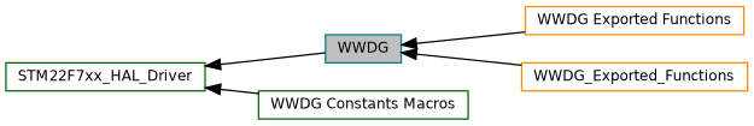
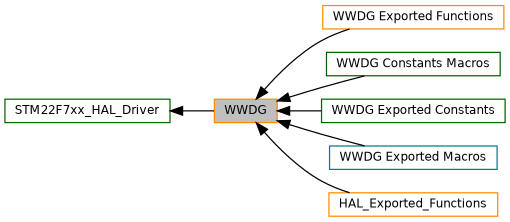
  digraph {
    rankdir=LR
    node [color=darkgreen fillcolor=white fontname=Helvetica fontsize=10 shape=record style=filled]
    edge [dir=back fontname=Helvetica fontsize=10 labelfontname=Helvetica labelfontsize=10 shape=plaintext style=solid]
-   n1 [color=teal fillcolor=grey75 fontcolor=black height=0.2 label=WWDG width=0.4]
+   n1 [color=darkorange fillcolor=grey75 fontcolor=black height=0.2 label=WWDG width=0.4]
    n2 [color=darkorange height=0.2 label="WWDG Exported Functions" width=0.4]
    n3 [height=0.2 label="WWDG Constants Macros" width=0.4]
-   n6 [color=darkorange height=0.2 label=WWDG_Exported_Functions width=0.4]
+   n4 [height=0.2 label="WWDG Exported Constants" width=0.4]
+   n5 [color=teal height=0.2 label="WWDG Exported Macros" width=0.4]
+   n6 [color=darkorange height=0.2 label=HAL_Exported_Functions width=0.4]
    n7 [height=0.2 label=STM22F7xx_HAL_Driver width=0.4]
    n1 -> n2
-   n7 -> n3
+   n1 -> n3
+   n1 -> n4
+   n1 -> n5
    n1 -> n6
    n7 -> n1
  }
